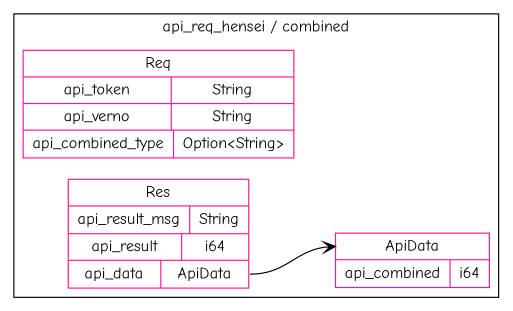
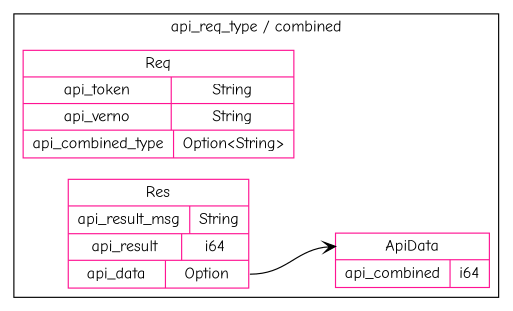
  digraph {
    rankdir=LR
    fontname="Comic Neue"
    node [color=deeppink shape=record style=solid fontname="Comic Neue"]
    n1 [label="<ApiData> ApiData  | { api_combined | <api_combined> i64 }"]
    n2 [label="<Req> Req  | { api_token | <api_token> String } | { api_verno | <api_verno> String } | { api_combined_type | <api_combined_type> Option\<String\> }"]
-   n3 [label="<Res> Res  | { api_result_msg | <api_result_msg> String } | { api_result | <api_result> i64 } | { api_data | <api_data> ApiData }"]
+   n3 [label="<Res> Res  | { api_result_msg | <api_result_msg> String } | { api_result | <api_result> i64 } | { api_data | <api_data> Option }"]
    subgraph cluster_1 {
-     label="api_req_hensei / combined"
+     label="api_req_type / combined"
      n1
      n2
      n3
    }
    n3 -> n1 [headport="ApiData:w" tailport="api_data:e" arrowhead=vee fontname="Comic Neue"]
  }
